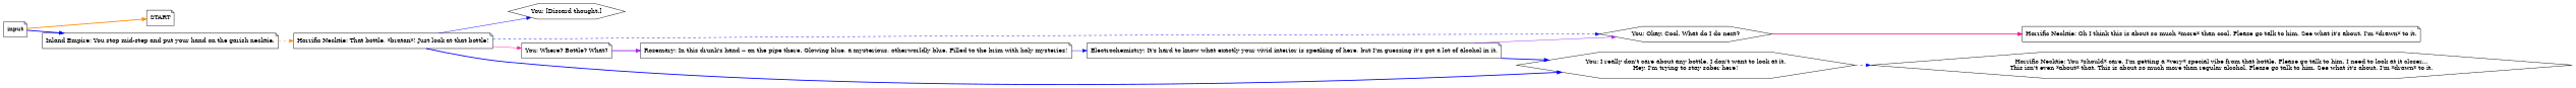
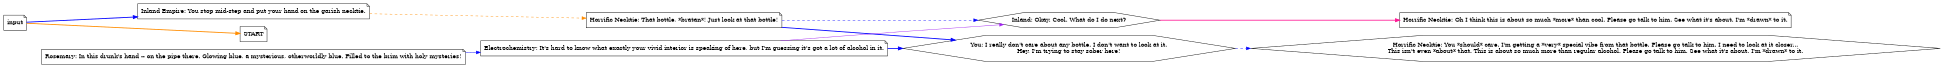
  digraph {
    rankdir=LR
    node [shape=note]
    edge [color=blue style=bold]
    n1 [label=START]
    n2 [label=input]
    n3 [label="Inland Empire: You stop mid-step and put your hand on the garish necktie."]
    n4 [label="Horrific Necktie: That bottle, *bratan*! Just look at that bottle!"]
-   n5 [label="You: [Discard thought.]" shape=hexagon]
-   n6 [label="You: Okay. Cool. What do I do next?" shape=hexagon]
-   n7 [label="You: Where? Bottle? What?"]
+   n6 [label="Inland: Okay. Cool. What do I do next?" shape=hexagon]
    n8 [label="You: I really don't care about any bottle. I don't want to look at it.\nHey, I'm trying to stay sober here!" shape=hexagon]
    n9 [label="Horrific Necktie: Oh I think this is about so much *more* than cool. Please go talk to him. See what it's about. I'm *drawn* to it."]
    n10 [label="Rosemary: In this drunk's hand -- on the pipe there. Glowing blue, a mysterious, otherworldly blue. Filled to the brim with holy mysteries!"]
    n11 [label="Horrific Necktie: You *should* care. I'm getting a *very* special vibe from that bottle. Please go talk to him. I need to look at it closer...\nThis isn't even *about* that. This is about so much more than regular alcohol. Please go talk to him. See what it's about. I'm *drawn* to it." shape=hexagon]
    n12 [label="Electrochemistry: It's hard to know what exactly your vivid interior is speaking of here, but I'm guessing it's got a lot of alcohol in it."]
    n2 -> n1 [color=darkorange]
    n2 -> n3
    n3 -> n4 [color=darkorange style=dashed]
-   n4 -> n5 [style=solid]
    n4 -> n6 [style=dashed]
-   n4 -> n7 [color=deeppink style=solid]
    n4 -> n8
    n6 -> n9 [color=deeppink]
-   n7 -> n10 [color=purple]
    n8 -> n11 [style=dashed]
    n10 -> n12 [style=solid]
    n12 -> n6 [color=purple style=solid]
    n12 -> n8
  }
